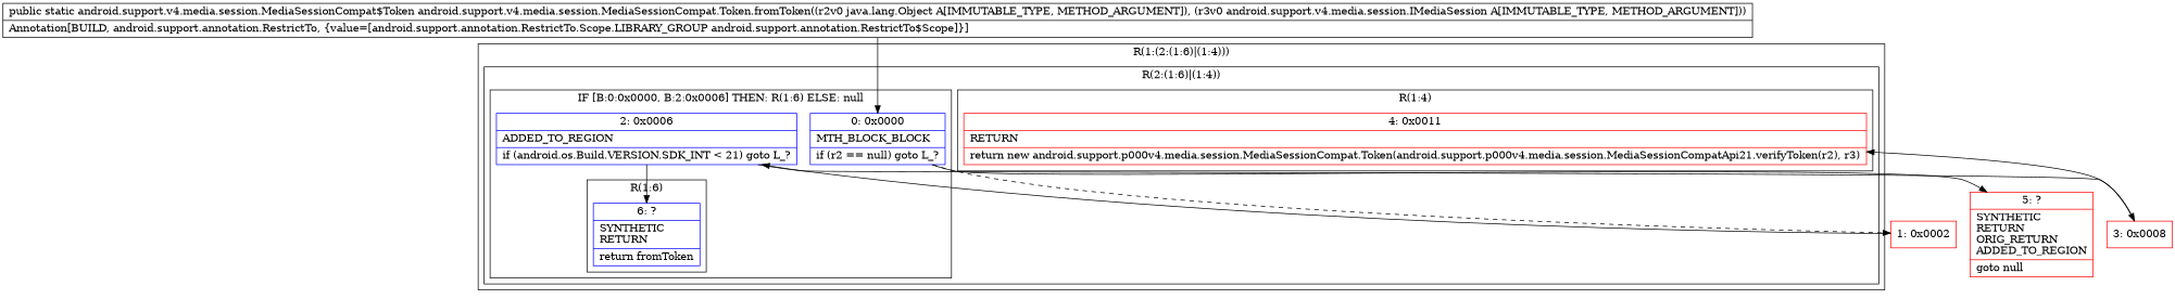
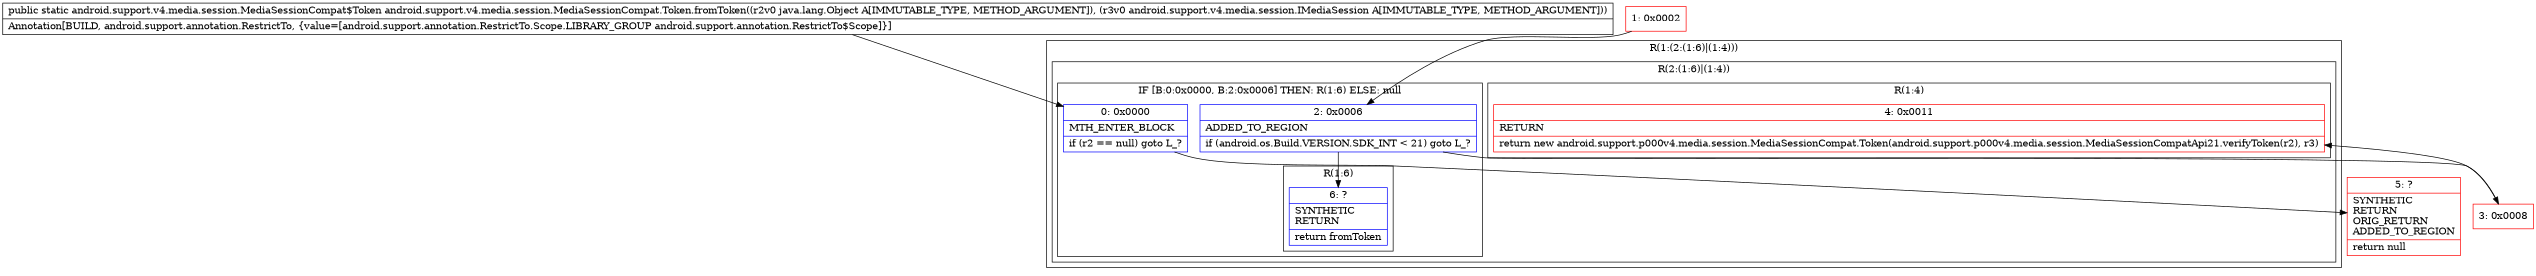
  digraph {
    node [color=red shape=record]
    n1 [color=blue label="{6\:\ ?|SYNTHETIC\lRETURN\l|return fromToken\l}"]
-   n2 [color=blue label="{0\:\ 0x0000|MTH_BLOCK_BLOCK\l|if (r2 == null) goto L_?\l}"]
+   n2 [color=blue label="{0\:\ 0x0000|MTH_ENTER_BLOCK\l|if (r2 == null) goto L_?\l}"]
    n3 [color=blue label="{2\:\ 0x0006|ADDED_TO_REGION\l|if (android.os.Build.VERSION.SDK_INT \< 21) goto L_?\l}"]
    n4 [label="{4\:\ 0x0011|RETURN\l|return new android.support.p000v4.media.session.MediaSessionCompat.Token(android.support.p000v4.media.session.MediaSessionCompatApi21.verifyToken(r2), r3)\l}"]
    n5 [label="{1\:\ 0x0002}"]
-   n6 [label="{5\:\ ?|SYNTHETIC\lRETURN\lORIG_RETURN\lADDED_TO_REGION\l|goto null\l}"]
+   n6 [label="{5\:\ ?|SYNTHETIC\lRETURN\lORIG_RETURN\lADDED_TO_REGION\l|return null\l}"]
    n7 [label="{3\:\ 0x0008}"]
    n8 [label="{public static android.support.v4.media.session.MediaSessionCompat$Token android.support.v4.media.session.MediaSessionCompat.Token.fromToken((r2v0 java.lang.Object A[IMMUTABLE_TYPE, METHOD_ARGUMENT]), (r3v0 android.support.v4.media.session.IMediaSession A[IMMUTABLE_TYPE, METHOD_ARGUMENT]))  | Annotation[BUILD, android.support.annotation.RestrictTo, \{value=[android.support.annotation.RestrictTo.Scope.LIBRARY_GROUP android.support.annotation.RestrictTo$Scope]\}]\l}" color=""]
    subgraph cluster_1 {
      label="R(1:(2:(1:6)|(1:4)))"
      subgraph cluster_2 {
        label="R(2:(1:6)|(1:4))"
        subgraph cluster_3 {
          label="IF [B:0:0x0000, B:2:0x0006] THEN: R(1:6) ELSE: null"
          n2
          n3
          subgraph cluster_4 {
            label="R(1:6)"
            n1
          }
        }
        subgraph cluster_5 {
          label="R(1:4)"
          n4
        }
      }
    }
-   n2 -> n5 [style=dashed]
    n2 -> n6
    n3 -> n1
    n3 -> n7 [style=solid]
    n5 -> n3
    n7 -> n4
    n8 -> n2
  }
